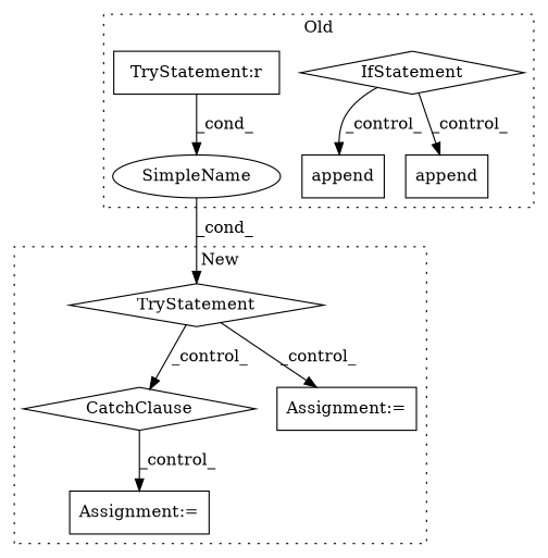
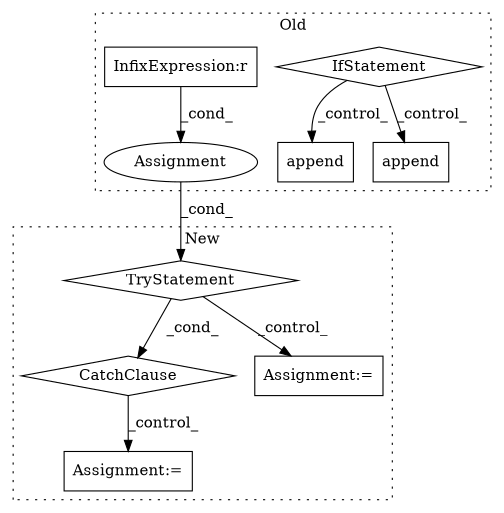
  digraph {
    node [a=32 l="7,1" shape=box]
    n1 [label=append s="7774,7794"]
    n2 [a=25 l="4,2" label=IfStatement s="7729,7755" shape=diamond]
-   n3 [a=42 label=SimpleName shape=ellipse l=""]
-   n4 [a=27 l=4 label="TryStatement:r" s=7741]
+   n3 [a=42 label=Assignment shape=ellipse l=""]
+   n4 [a=27 l=4 label="InfixExpression:r" s=7741]
    n5 [label=append s="7812,7835"]
    n6 [a=12 l="11,2" label=CatchClause s="673,707" shape=diamond]
    n7 [a=54 l=4 label=TryStatement s=636 shape=diamond]
    n8 [a=7 l=1 label="Assignment:=" s=658]
    n9 [a=7 l=1 label="Assignment:=" s=727]
    subgraph cluster_1 {
      label=Old
      style=dotted
      n1
      n2
      n3
      n4
      n5
    }
    subgraph cluster_2 {
      label=New
      style=dotted
      n6
      n7
      n8
      n9
    }
    n2 -> n1 [label=_control_]
    n2 -> n5 [label=_control_]
    n3 -> n7 [label=_cond_]
    n4 -> n3 [label=_cond_]
    n6 -> n9 [label=_control_]
-   n7 -> n6 [label=_control_]
+   n7 -> n6 [label=_cond_]
    n7 -> n8 [label=_control_]
  }
